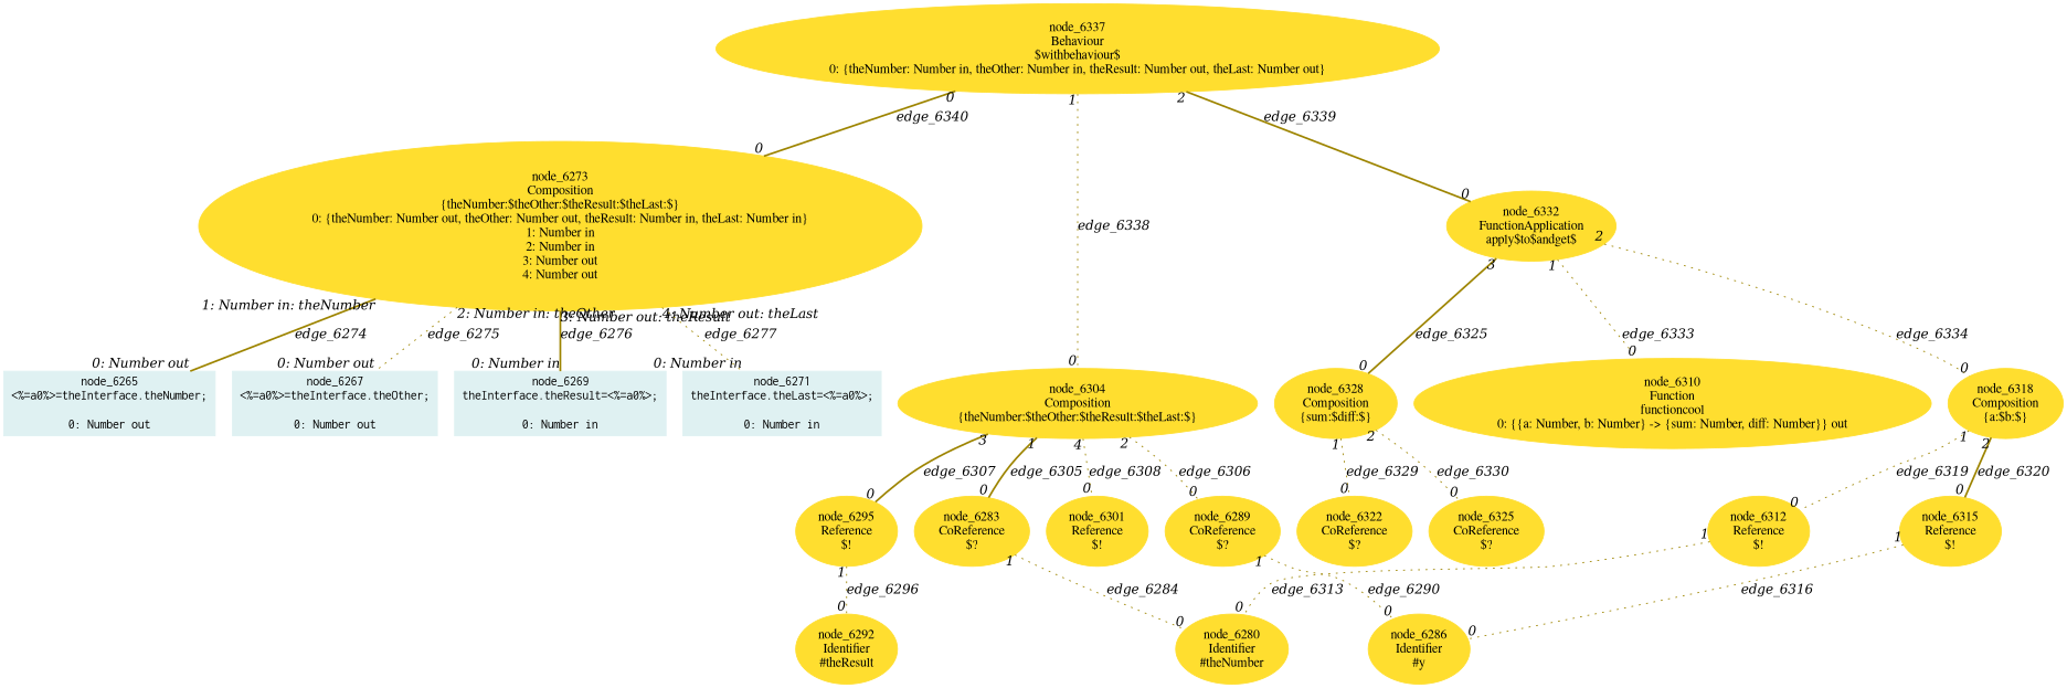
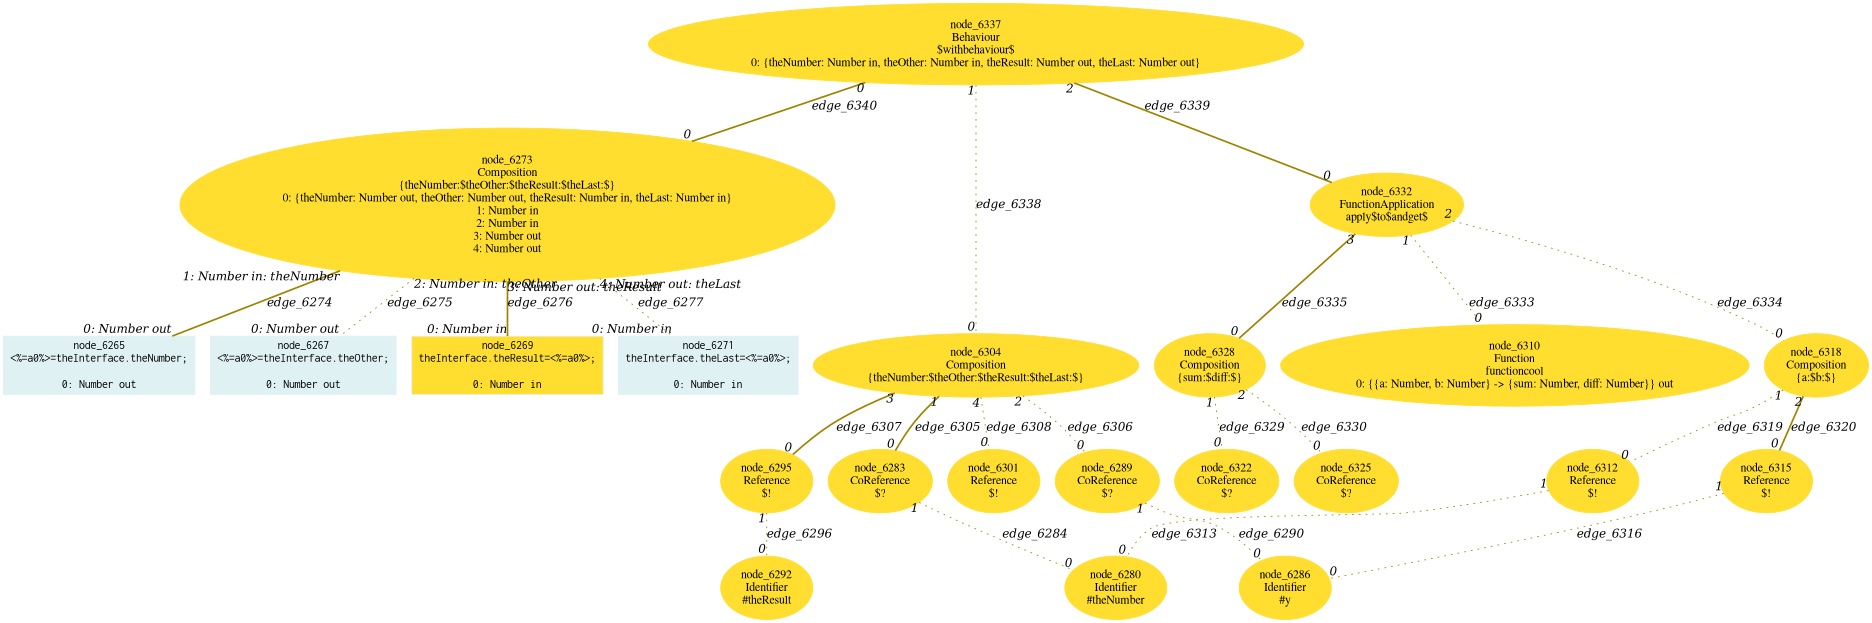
  digraph {
    node [color="#ffde2f" fontname=Times shape=ellipse style=filled]
    edge [arrowHead=none arrowsize=1 color="#9d8400" dir=none fontname="Times-Italic" headlabel=0 style=dotted taillabel=1]
    n1 [color="#dff1f2" fontname=Courier label="node_6265\n<%=a0%>=theInterface.theNumber;\n\n0: Number out" shape=box]
    n2 [color="#dff1f2" fontname=Courier label="node_6267\n<%=a0%>=theInterface.theOther;\n\n0: Number out" shape=box]
-   n3 [color="#dff1f2" fontname=Courier label="node_6269\ntheInterface.theResult=<%=a0%>;\n\n0: Number in" shape=box]
+   n3 [color="#dff1f2" fontname=Courier label="node_6269\ntheInterface.theResult=<%=a0%>;\n\n0: Number in" shape=box fillcolor="#ffde2f"]
    n4 [color="#dff1f2" fontname=Courier label="node_6271\ntheInterface.theLast=<%=a0%>;\n\n0: Number in" shape=box]
    n5 [label="node_6273\nComposition\n{theNumber:$theOther:$theResult:$theLast:$}\n0: {theNumber: Number out, theOther: Number out, theResult: Number in, theLast: Number in}\n1: Number in\n2: Number in\n3: Number out\n4: Number out"]
    n6 [label="node_6280\nIdentifier\n#theNumber\n"]
    n7 [label="node_6283\nCoReference\n$?\n"]
    n8 [label="node_6286\nIdentifier\n#y\n"]
    n9 [label="node_6289\nCoReference\n$?\n"]
    n10 [label="node_6292\nIdentifier\n#theResult\n"]
    n11 [label="node_6295\nReference\n$!\n"]
    n12 [label="node_6301\nReference\n$!\n"]
    n13 [label="node_6304\nComposition\n{theNumber:$theOther:$theResult:$theLast:$}\n"]
    n14 [label="node_6310\nFunction\nfunctioncool\n0: {{a: Number, b: Number} -> {sum: Number, diff: Number}} out"]
    n15 [label="node_6312\nReference\n$!\n"]
    n16 [label="node_6315\nReference\n$!\n"]
    n17 [label="node_6318\nComposition\n{a:$b:$}\n"]
    n18 [label="node_6322\nCoReference\n$?\n"]
    n19 [label="node_6325\nCoReference\n$?\n"]
    n20 [label="node_6328\nComposition\n{sum:$diff:$}\n"]
    n21 [label="node_6332\nFunctionApplication\napply$to$andget$\n"]
    n22 [label="node_6337\nBehaviour\n$withbehaviour$\n0: {theNumber: Number in, theOther: Number in, theResult: Number out, theLast: Number out}"]
    n5 -> n1 [headlabel="0: Number out" label=edge_6274 style=bold taillabel="1: Number in: theNumber"]
    n5 -> n2 [headlabel="0: Number out" label=edge_6275 taillabel="2: Number in: theOther"]
    n5 -> n3 [headlabel="0: Number in" label=edge_6276 style=bold taillabel="3: Number out: theResult"]
    n5 -> n4 [headlabel="0: Number in" label=edge_6277 taillabel="4: Number out: theLast"]
    n7 -> n6 [label=edge_6284]
    n9 -> n8 [label=edge_6290]
    n11 -> n10 [label=edge_6296]
    n13 -> n7 [label=edge_6305 style=bold]
    n13 -> n9 [label=edge_6306 taillabel=2]
    n13 -> n11 [label=edge_6307 style=bold taillabel=3]
    n13 -> n12 [label=edge_6308 taillabel=4]
    n15 -> n6 [label=edge_6313]
    n16 -> n8 [label=edge_6316]
    n17 -> n15 [label=edge_6319]
    n17 -> n16 [label=edge_6320 style=bold taillabel=2]
    n20 -> n18 [label=edge_6329]
    n20 -> n19 [label=edge_6330 taillabel=2]
    n21 -> n14 [label=edge_6333]
    n21 -> n17 [label=edge_6334 taillabel=2]
-   n21 -> n20 [label=edge_6325 style=bold taillabel=3]
+   n21 -> n20 [label=edge_6335 style=bold taillabel=3]
    n22 -> n5 [label=edge_6340 style=bold taillabel=0]
    n22 -> n13 [label=edge_6338]
    n22 -> n21 [label=edge_6339 style=bold taillabel=2]
  }
